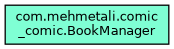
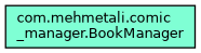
  digraph {
    rankdir=LR
-   n1 [color=black fillcolor=aquamarine fontname=Helvetica fontsize=10 height=0.2 label="com.mehmetali.comic\l_comic.BookManager" shape=box style=filled width=0.4]
+   n1 [color=black fillcolor=aquamarine fontname=Helvetica fontsize=10 height=0.2 label="com.mehmetali.comic\l_manager.BookManager" shape=box style=filled width=0.4]
  }
